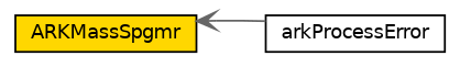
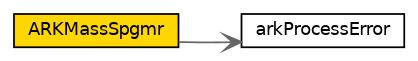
  digraph {
    rankdir=LR
    node [color=black fontname=Helvetica fontsize=10 shape=box style=filled]
    n1 [fillcolor=gold fontcolor=black height=0.2 label=ARKMassSpgmr width=0.4]
    n2 [fillcolor=white height=0.2 label=arkProcessError width=0.4]
-   n2 -> n1 [color=gray40 fontname=Helvetica fontsize=10 labelfontname=Helvetica labelfontsize=10 style=solid arrowhead=vee]
+   n1 -> n2 [color=gray40 fontname=Helvetica fontsize=10 labelfontname=Helvetica labelfontsize=10 style=solid arrowhead=vee]
  }
